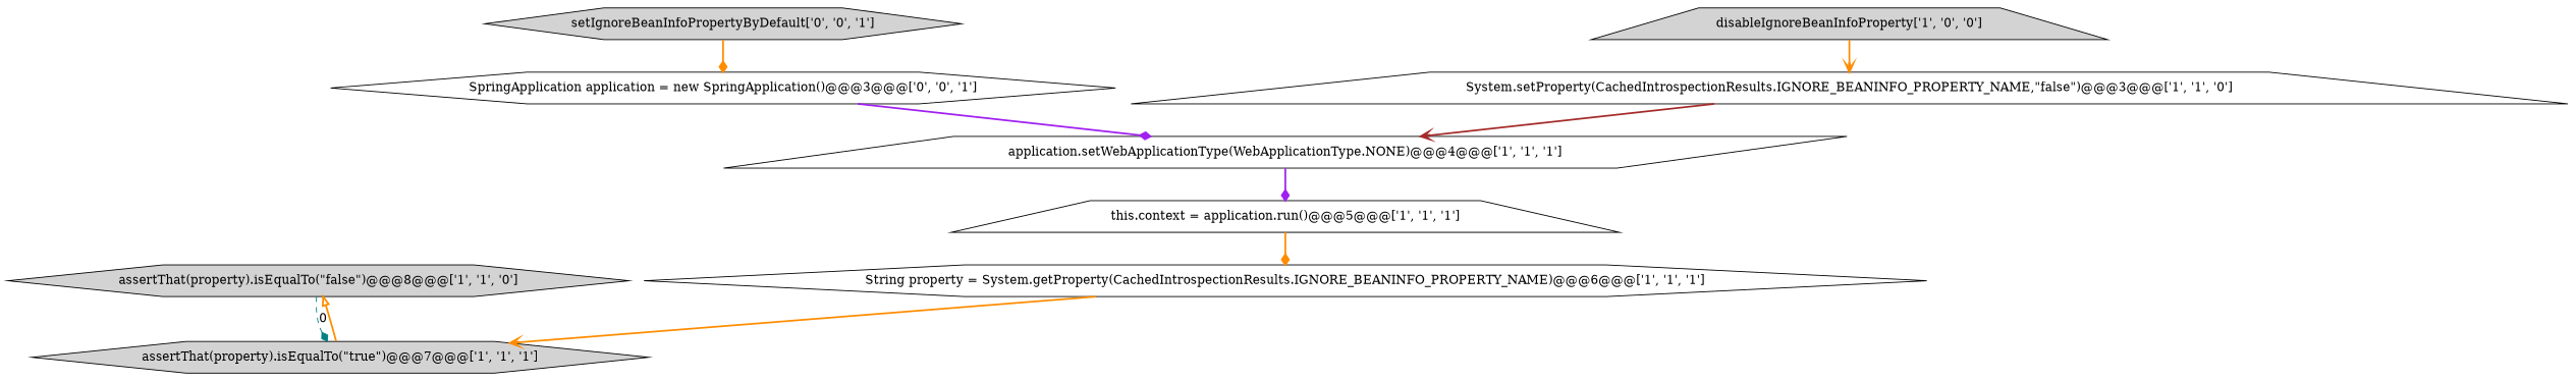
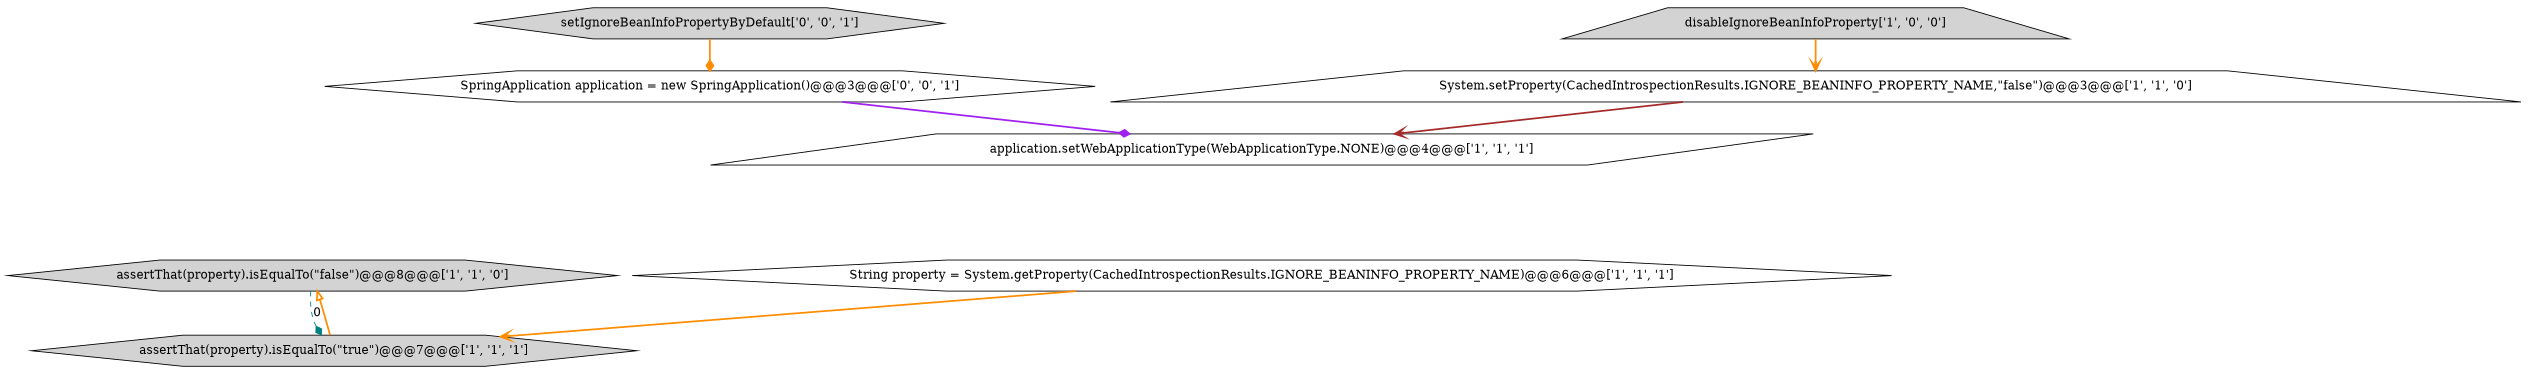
  digraph {
    node [fillcolor=white shape=hexagon style=filled]
    edge [arrowhead=diamond color=darkorange style=bold]
    n1 [fillcolor=lightgray label="assertThat(property).isEqualTo(\"false\")@@@8@@@['1', '1', '0']"]
    n2 [fillcolor=lightgray label="assertThat(property).isEqualTo(\"true\")@@@7@@@['1', '1', '1']"]
    n3 [label="String property = System.getProperty(CachedIntrospectionResults.IGNORE_BEANINFO_PROPERTY_NAME)@@@6@@@['1', '1', '1']"]
    n4 [label="application.setWebApplicationType(WebApplicationType.NONE)@@@4@@@['1', '1', '1']" shape=parallelogram]
-   n5 [label="this.context = application.run()@@@5@@@['1', '1', '1']" shape=trapezium]
    n6 [label="SpringApplication application = new SpringApplication()@@@3@@@['0', '0', '1']"]
    n7 [label="System.setProperty(CachedIntrospectionResults.IGNORE_BEANINFO_PROPERTY_NAME,\"false\")@@@3@@@['1', '1', '0']" shape=trapezium]
    n8 [fillcolor=lightgray label="setIgnoreBeanInfoPropertyByDefault['0', '0', '1']"]
    n9 [fillcolor=lightgray label="disableIgnoreBeanInfoProperty['1', '0', '0']" shape=trapezium]
    n1 -> n2 [color=teal label=0 style=dashed]
    n2 -> n1 [arrowhead=onormal]
    n3 -> n2 [arrowhead=vee]
-   n4 -> n5 [color=purple]
-   n5 -> n3
    n6 -> n4 [color=purple]
    n7 -> n4 [arrowhead=vee color=brown]
    n8 -> n6
    n9 -> n7 [arrowhead=vee]
  }
